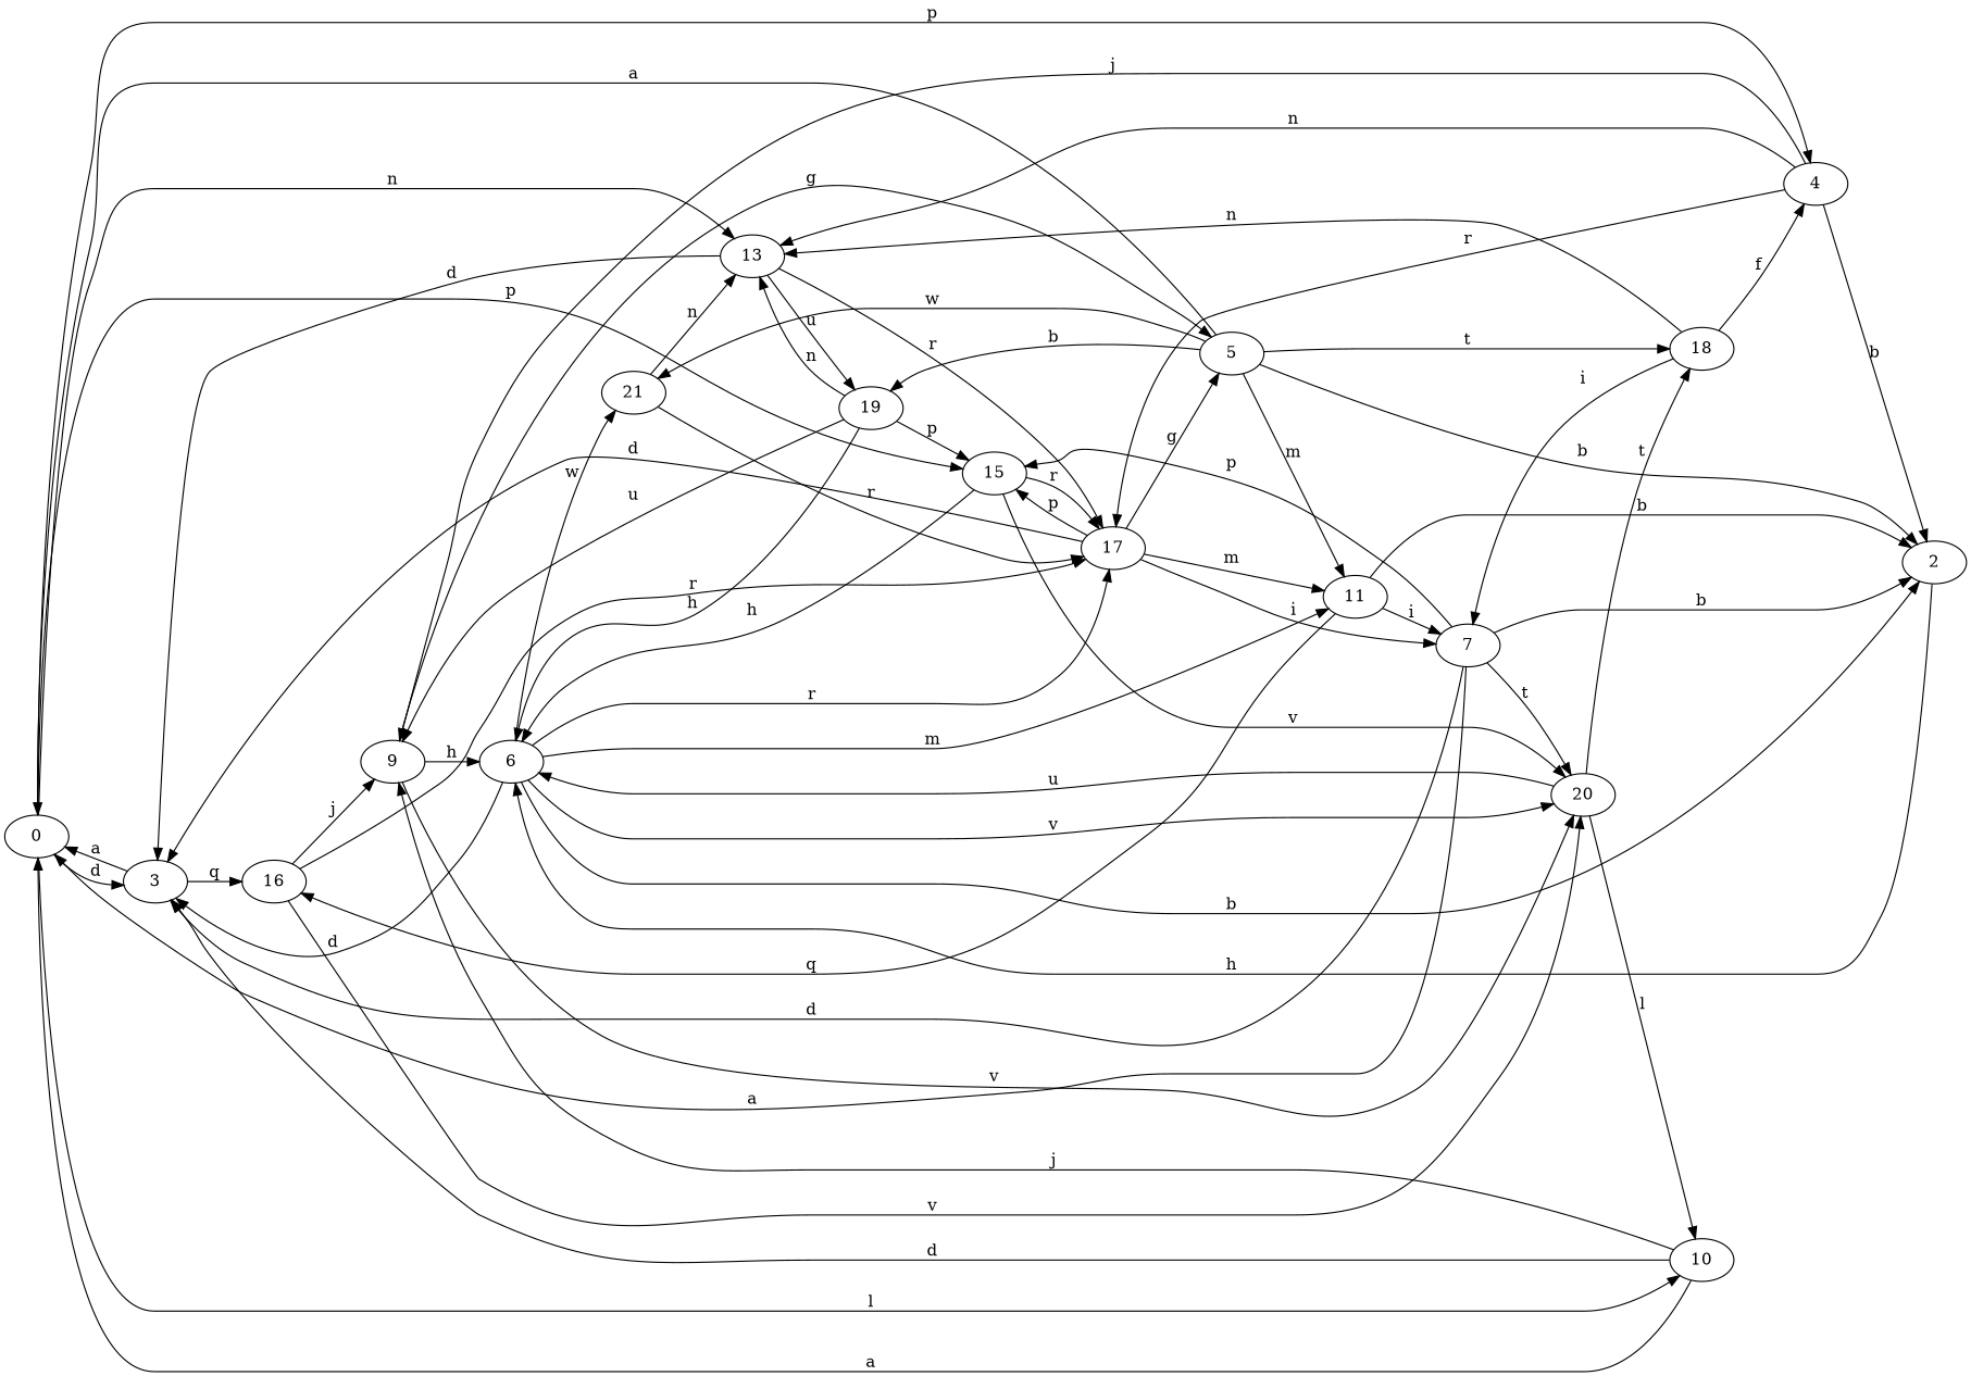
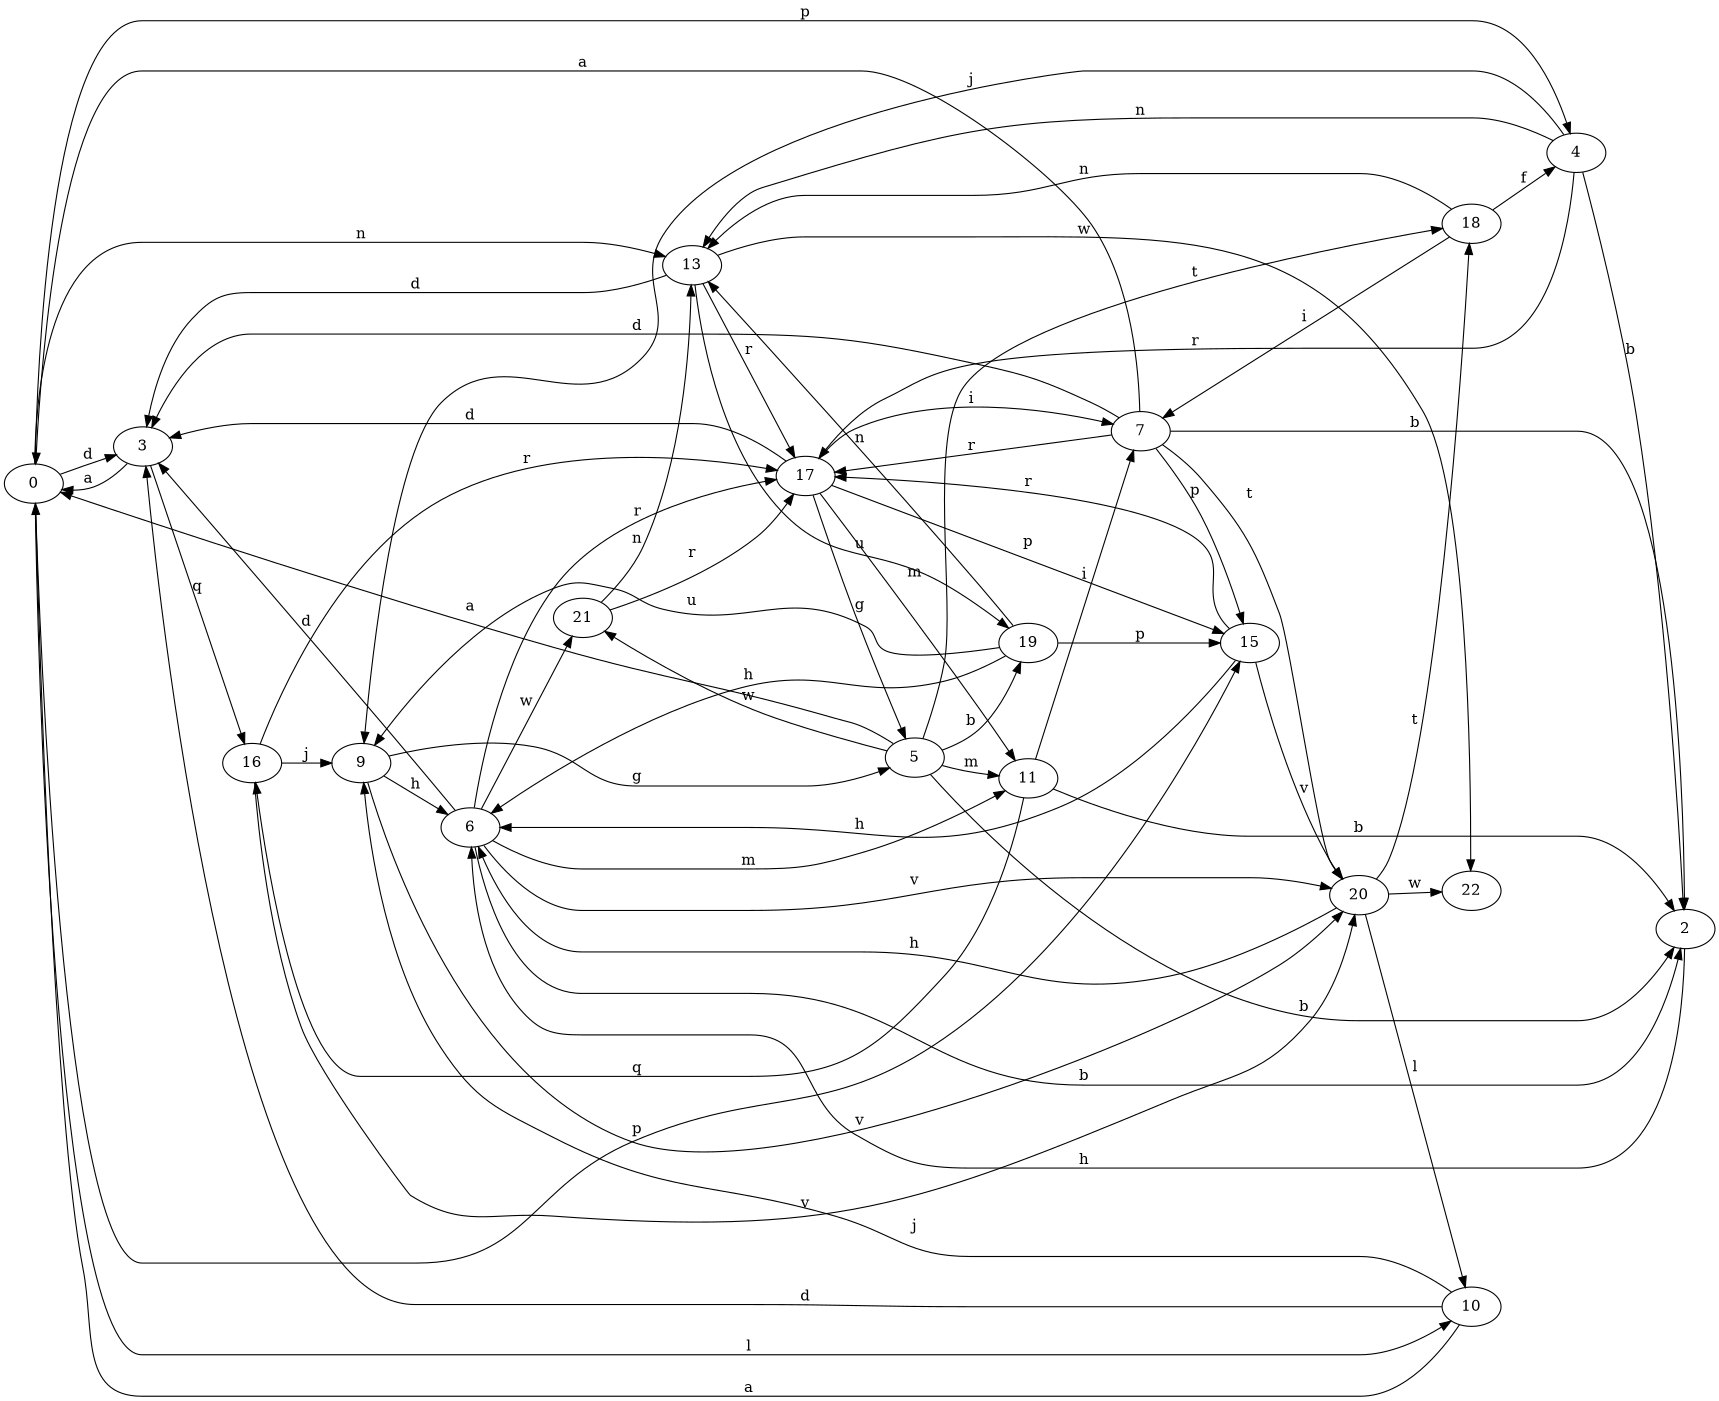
  strict digraph {
    rankdir=LR
    0
    3
    4
    10
    13
    15
    16
    2
    9
    17
    19
+   22
    6
    20
    11
    21
    5
    7
    18
    0 -> 3 [label=d]
    0 -> 4 [label=p]
    0 -> 10 [label=l]
    0 -> 13 [label=n]
    0 -> 15 [label=p]
    3 -> 0 [label=a]
    3 -> 16 [label=q]
    4 -> 13 [label=n]
    4 -> 2 [label=b]
    4 -> 9 [label=j]
    4 -> 17 [label=r]
    10 -> 0 [label=a]
    10 -> 3 [label=d]
    10 -> 9 [label=j]
    13 -> 3 [label=d]
    13 -> 17 [label=r]
    13 -> 19 [label=u]
+   13 -> 22 [label=w]
    15 -> 17 [label=r]
    15 -> 6 [label=h]
    15 -> 20 [label=v]
    16 -> 9 [label=j]
    16 -> 17 [label=r]
    16 -> 20 [label=v]
    2 -> 6 [label=h]
    9 -> 6 [label=h]
    9 -> 20 [label=v]
    9 -> 5 [label=g]
    17 -> 3 [label=d]
    17 -> 15 [label=p]
    17 -> 11 [label=m]
    17 -> 5 [label=g]
    17 -> 7 [label=i]
    19 -> 13 [label=n]
    19 -> 15 [label=p]
    19 -> 9 [label=u]
    19 -> 6 [label=h]
    6 -> 3 [label=d]
    6 -> 2 [label=b]
    6 -> 17 [label=r]
    6 -> 20 [label=v]
    6 -> 11 [label=m]
    6 -> 21 [label=w]
    20 -> 10 [label=l]
-   20 -> 6 [label=u]
+   20 -> 22 [label=w]
+   20 -> 6 [label=h]
    20 -> 18 [label=t]
    11 -> 16 [label=q]
    11 -> 2 [label=b]
    11 -> 7 [label=i]
    21 -> 13 [label=n]
    21 -> 17 [label=r]
    5 -> 0 [label=a]
    5 -> 2 [label=b]
    5 -> 19 [label=b]
    5 -> 11 [label=m]
    5 -> 21 [label=w]
    5 -> 18 [label=t]
    7 -> 0 [label=a]
    7 -> 3 [label=d]
    7 -> 15 [label=p]
    7 -> 2 [label=b]
+   7 -> 17 [label=r]
    7 -> 20 [label=t]
    18 -> 4 [label=f]
    18 -> 13 [label=n]
    18 -> 7 [label=i]
  }
